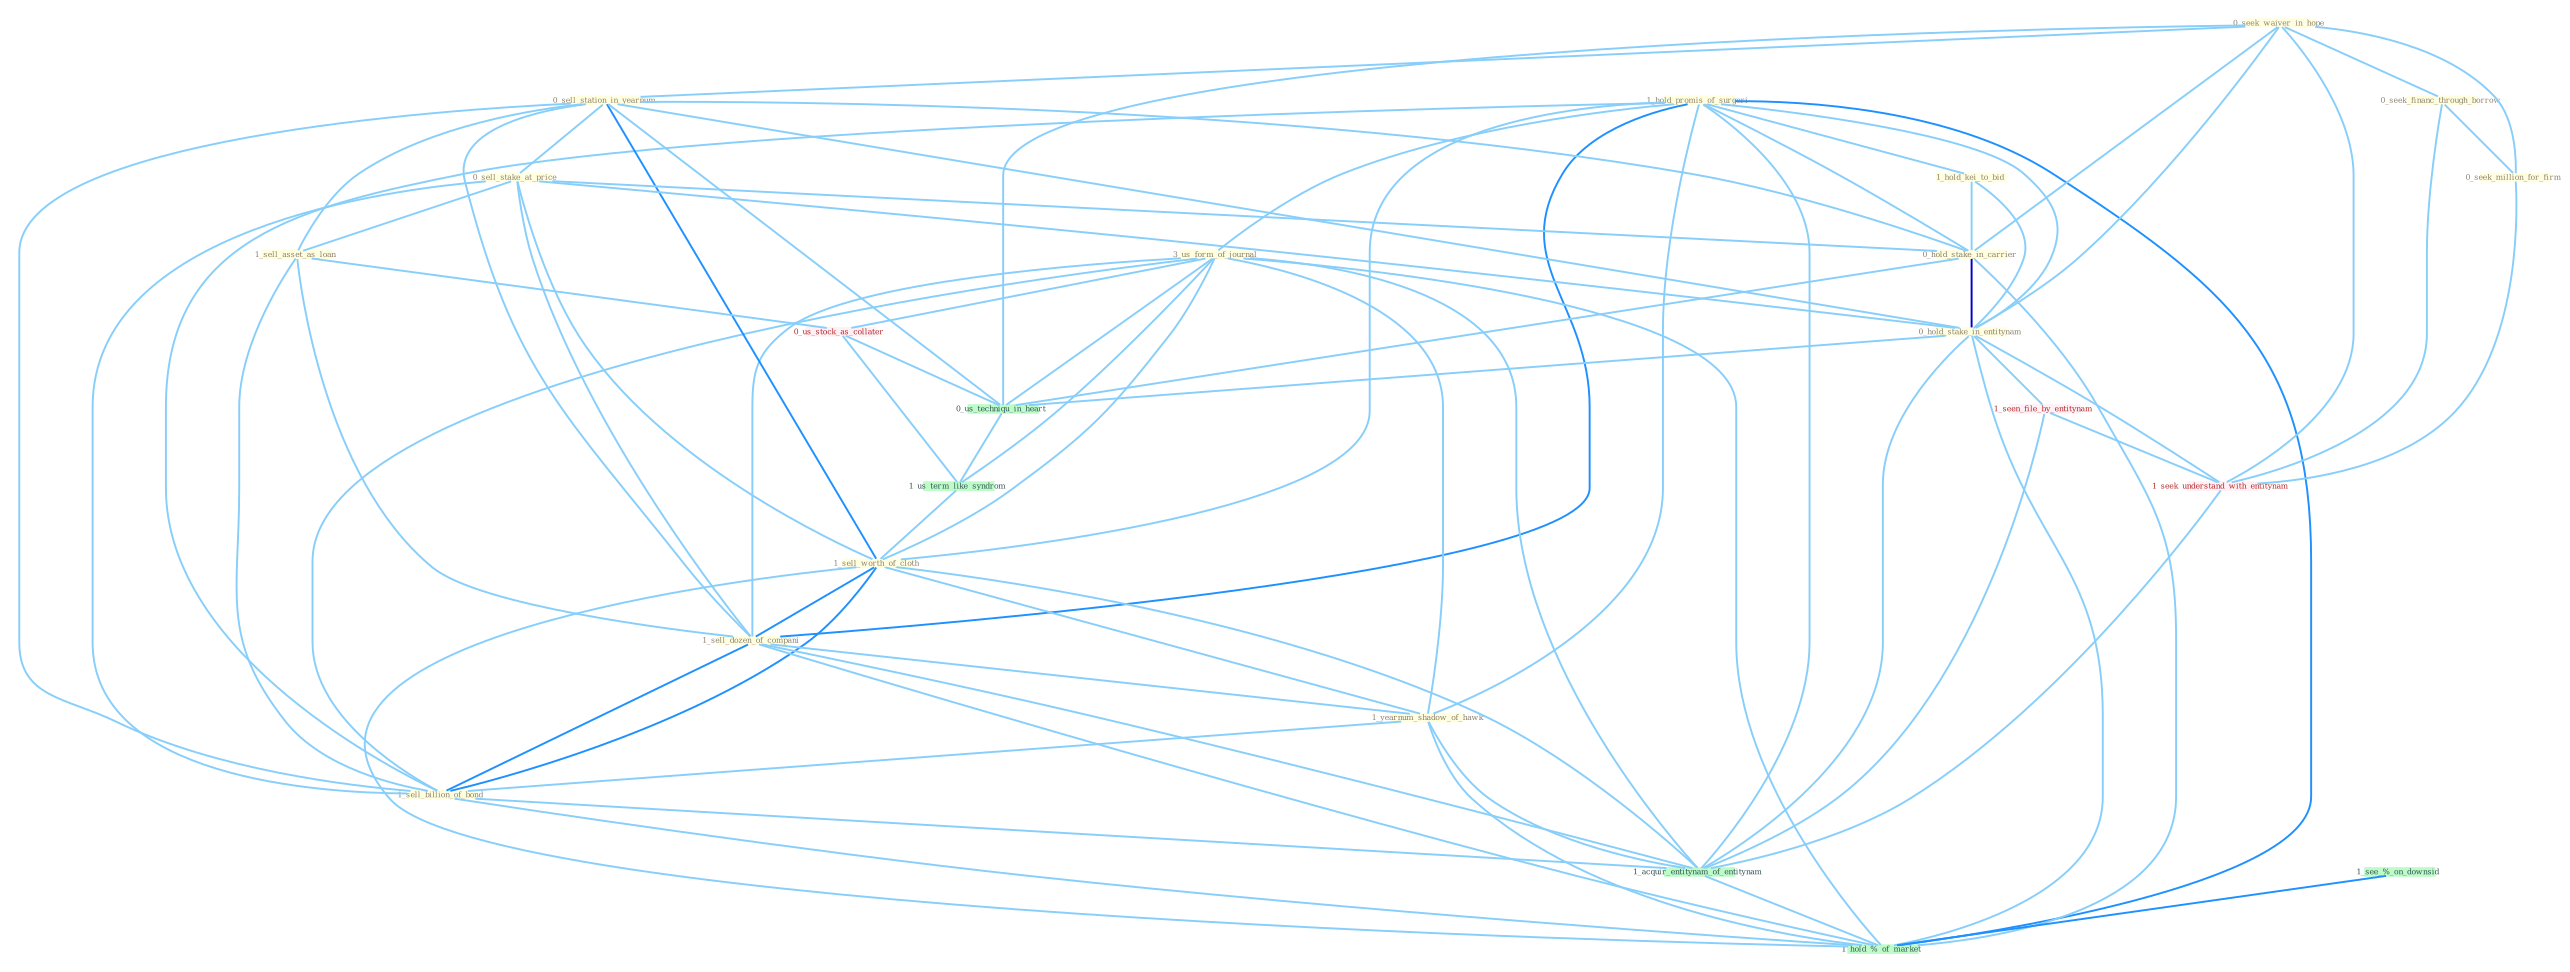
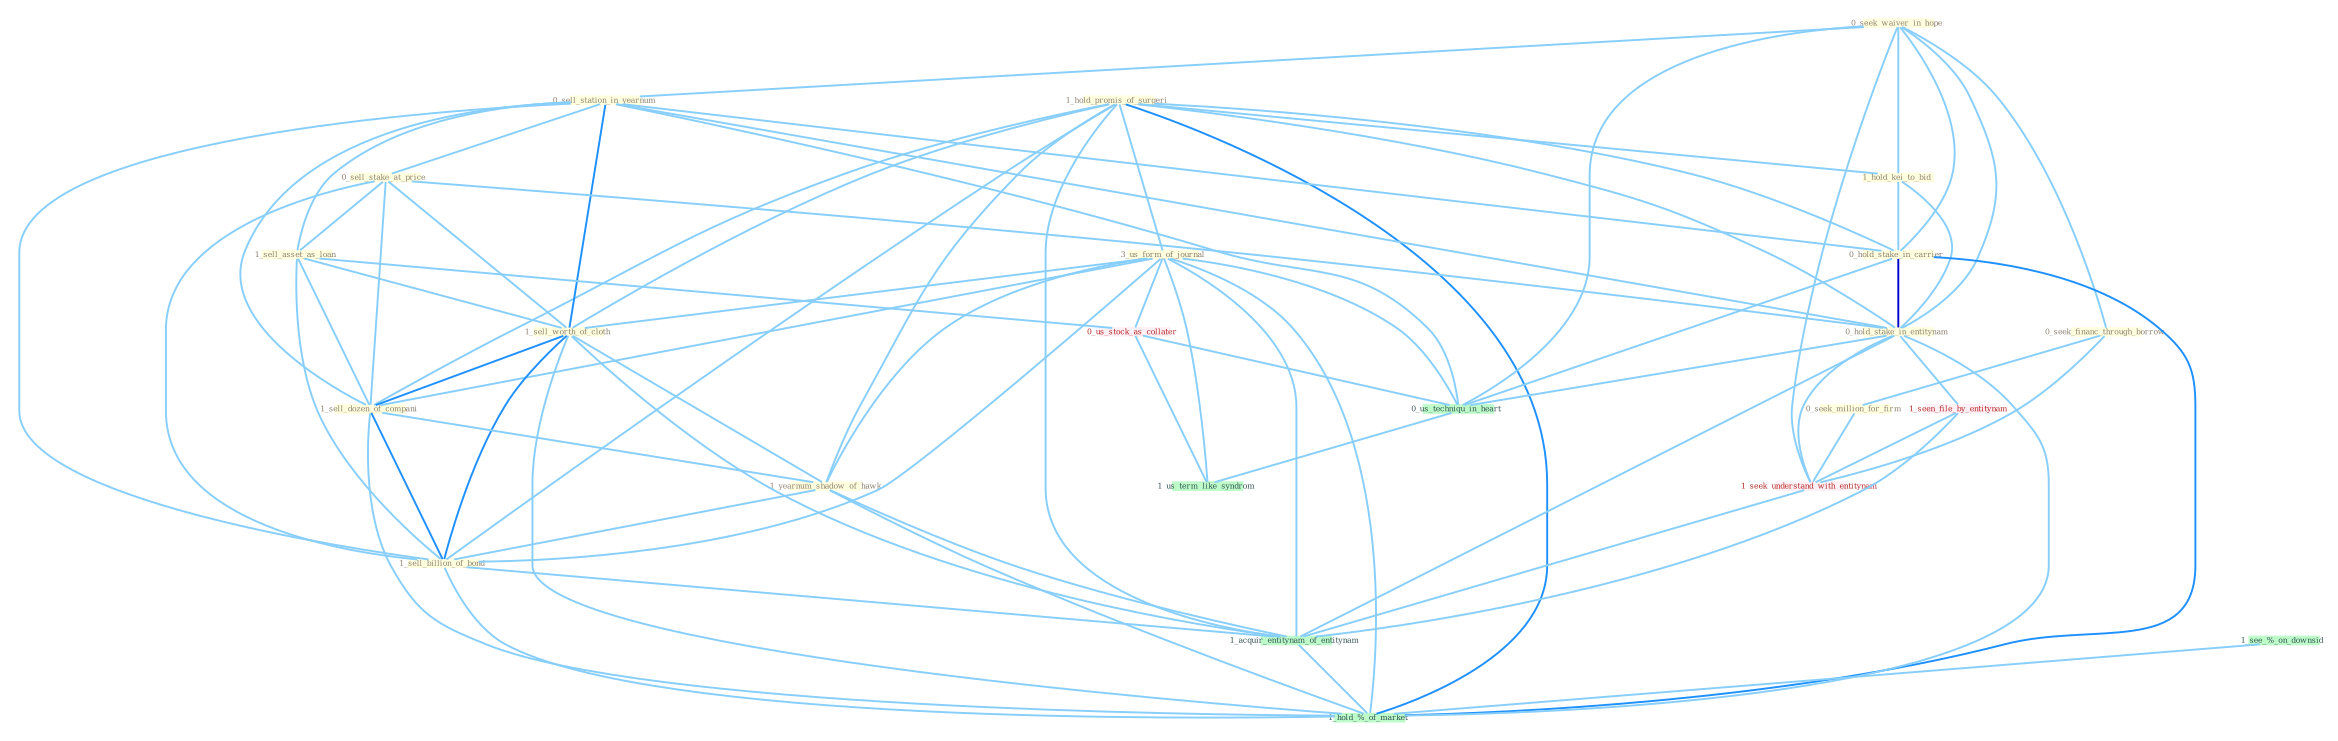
  graph {
    node [color="#ffffe0" fixedsize=true fontcolor="#8b7d6b" fontsize=4 shape=polygon style=filled]
    edge [color="#87cefa" w=1]
    "1_hold_promis_of_surgeri " [height=.06 width=.5]
    "1_hold_kei_to_bid " [height=.06 width=.5]
    "0_seek_waiver_in_hope " [height=.06 width=.5]
    n4 [height=.06 label="3_us_form_of_journal" width=.5]
    "0_sell_station_in_yearnum " [height=.06 width=.5]
    "0_seek_financ_through_borrow " [height=.06 width=.5]
    "0_sell_stake_at_price " [height=.06 width=.5]
    "1_sell_asset_as_loan " [height=.06 width=.5]
    "0_hold_stake_in_carrier " [height=.06 width=.5]
    "1_sell_worth_of_cloth " [height=.06 width=.5]
    "1_sell_dozen_of_compani " [height=.06 width=.5]
    n12 [height=.06 label="1_yearnum_shadow_of_hawk" width=.5]
    "0_seek_million_for_firm " [height=.06 width=.5]
    "0_hold_stake_in_entitynam " [height=.06 width=.5]
    "1_sell_billion_of_bond " [height=.06 width=.5]
    "1_seen_file_by_entitynam " [color="#fff0f5" fontcolor="#b22222" height=.06 width=.5]
    "0_us_stock_as_collater " [color="#fff0f5" fontcolor="#b22222" height=.06 width=.5]
    "1_seek_understand_with_entitynam " [color="#fff0f5" fontcolor="#b22222" height=.06 width=.5]
    "1_acquir_entitynam_of_entitynam " [color="#BDFCC9" fontcolor="#2f4f4f" height=.06 width=.5]
    "1_hold_%_of_market " [color="#BDFCC9" fontcolor="#2f4f4f" height=.06 width=.5]
    "0_us_techniqu_in_heart " [color="#BDFCC9" fontcolor="#2f4f4f" height=.06 width=.5]
    "1_us_term_like_syndrom " [color="#BDFCC9" fontcolor="#2f4f4f" height=.06 width=.5]
    "1_see_%_on_downsid " [color="#BDFCC9" fontcolor="#2f4f4f" height=.06 width=.5]
    subgraph sub_1 {
      "1_hold_promis_of_surgeri "
      "1_hold_kei_to_bid "
      "0_seek_waiver_in_hope "
      n4
      "0_sell_station_in_yearnum "
      "0_seek_financ_through_borrow "
      "0_sell_stake_at_price "
      "1_sell_asset_as_loan "
      "0_hold_stake_in_carrier "
      "1_sell_worth_of_cloth "
      "1_sell_dozen_of_compani "
      n12
      "0_seek_million_for_firm "
      "0_hold_stake_in_entitynam "
      "1_sell_billion_of_bond "
    }
    subgraph sub_2 {
      "1_seen_file_by_entitynam "
      "0_us_stock_as_collater "
      "1_seek_understand_with_entitynam "
    }
    "1_hold_promis_of_surgeri " -- "1_hold_kei_to_bid "
    "1_hold_promis_of_surgeri " -- n4
    "1_hold_promis_of_surgeri " -- "0_hold_stake_in_carrier "
    "1_hold_promis_of_surgeri " -- "1_sell_worth_of_cloth "
-   "1_hold_promis_of_surgeri " -- "1_sell_dozen_of_compani " [color="#1e90ff"]
+   "1_hold_promis_of_surgeri " -- "1_sell_dozen_of_compani "
    "1_hold_promis_of_surgeri " -- n12
    "1_hold_promis_of_surgeri " -- "0_hold_stake_in_entitynam "
    "1_hold_promis_of_surgeri " -- "1_sell_billion_of_bond "
    "1_hold_promis_of_surgeri " -- "1_acquir_entitynam_of_entitynam "
    "1_hold_promis_of_surgeri " -- "1_hold_%_of_market " [color="#1e90ff" w=2]
    "1_hold_kei_to_bid " -- "0_hold_stake_in_carrier "
    "1_hold_kei_to_bid " -- "0_hold_stake_in_entitynam "
    "0_seek_waiver_in_hope " -- "0_sell_station_in_yearnum "
    "0_seek_waiver_in_hope " -- "0_seek_financ_through_borrow "
    "0_seek_waiver_in_hope " -- "0_hold_stake_in_carrier "
-   "0_seek_waiver_in_hope " -- "0_seek_million_for_firm "
+   "0_seek_waiver_in_hope " -- "1_hold_kei_to_bid "
    "0_seek_waiver_in_hope " -- "0_hold_stake_in_entitynam "
    "0_seek_waiver_in_hope " -- "1_seek_understand_with_entitynam "
    "0_seek_waiver_in_hope " -- "0_us_techniqu_in_heart "
    n4 -- "1_sell_worth_of_cloth "
    n4 -- "1_sell_dozen_of_compani "
    n4 -- n12
    n4 -- "1_sell_billion_of_bond "
    n4 -- "0_us_stock_as_collater "
    n4 -- "1_acquir_entitynam_of_entitynam "
    n4 -- "1_hold_%_of_market "
    n4 -- "0_us_techniqu_in_heart "
    n4 -- "1_us_term_like_syndrom "
    "0_sell_station_in_yearnum " -- "0_sell_stake_at_price "
    "0_sell_station_in_yearnum " -- "1_sell_asset_as_loan "
    "0_sell_station_in_yearnum " -- "0_hold_stake_in_carrier "
    "0_sell_station_in_yearnum " -- "1_sell_worth_of_cloth " [color="#1e90ff"]
    "0_sell_station_in_yearnum " -- "1_sell_dozen_of_compani "
    "0_sell_station_in_yearnum " -- "0_hold_stake_in_entitynam "
    "0_sell_station_in_yearnum " -- "1_sell_billion_of_bond "
    "0_sell_station_in_yearnum " -- "0_us_techniqu_in_heart "
    "0_seek_financ_through_borrow " -- "0_seek_million_for_firm "
    "0_seek_financ_through_borrow " -- "1_seek_understand_with_entitynam "
    "0_sell_stake_at_price " -- "1_sell_asset_as_loan "
-   "0_sell_stake_at_price " -- "0_hold_stake_in_carrier "
    "0_sell_stake_at_price " -- "1_sell_worth_of_cloth "
    "0_sell_stake_at_price " -- "1_sell_dozen_of_compani "
    "0_sell_stake_at_price " -- "0_hold_stake_in_entitynam "
    "0_sell_stake_at_price " -- "1_sell_billion_of_bond "
-   "1_us_term_like_syndrom " -- "1_sell_worth_of_cloth "
+   "1_sell_asset_as_loan " -- "1_sell_worth_of_cloth "
    "1_sell_asset_as_loan " -- "1_sell_dozen_of_compani "
    "1_sell_asset_as_loan " -- "1_sell_billion_of_bond "
    "1_sell_asset_as_loan " -- "0_us_stock_as_collater "
    "0_hold_stake_in_carrier " -- "0_hold_stake_in_entitynam " [color="#0000cd" w=3]
-   "0_hold_stake_in_carrier " -- "1_hold_%_of_market "
+   "0_hold_stake_in_carrier " -- "1_hold_%_of_market " [color="#1e90ff"]
    "0_hold_stake_in_carrier " -- "0_us_techniqu_in_heart "
    "1_sell_worth_of_cloth " -- "1_sell_dozen_of_compani " [color="#1e90ff" w=2]
    "1_sell_worth_of_cloth " -- n12
    "1_sell_worth_of_cloth " -- "1_sell_billion_of_bond " [color="#1e90ff" w=2]
    "1_sell_worth_of_cloth " -- "1_acquir_entitynam_of_entitynam "
    "1_sell_worth_of_cloth " -- "1_hold_%_of_market "
    "1_sell_dozen_of_compani " -- n12
    "1_sell_dozen_of_compani " -- "1_sell_billion_of_bond " [color="#1e90ff" w=2]
-   "1_sell_dozen_of_compani " -- "1_acquir_entitynam_of_entitynam "
    "1_sell_dozen_of_compani " -- "1_hold_%_of_market "
    n12 -- "1_sell_billion_of_bond "
    n12 -- "1_acquir_entitynam_of_entitynam "
    n12 -- "1_hold_%_of_market "
    "0_seek_million_for_firm " -- "1_seek_understand_with_entitynam "
    "0_hold_stake_in_entitynam " -- "1_seen_file_by_entitynam "
    "0_hold_stake_in_entitynam " -- "1_seek_understand_with_entitynam "
    "0_hold_stake_in_entitynam " -- "1_acquir_entitynam_of_entitynam "
    "0_hold_stake_in_entitynam " -- "1_hold_%_of_market "
    "0_hold_stake_in_entitynam " -- "0_us_techniqu_in_heart "
    "1_sell_billion_of_bond " -- "1_acquir_entitynam_of_entitynam "
    "1_sell_billion_of_bond " -- "1_hold_%_of_market "
    "1_seen_file_by_entitynam " -- "1_seek_understand_with_entitynam "
    "1_seen_file_by_entitynam " -- "1_acquir_entitynam_of_entitynam "
    "0_us_stock_as_collater " -- "0_us_techniqu_in_heart "
    "0_us_stock_as_collater " -- "1_us_term_like_syndrom "
    "1_seek_understand_with_entitynam " -- "1_acquir_entitynam_of_entitynam "
    "1_acquir_entitynam_of_entitynam " -- "1_hold_%_of_market "
    "0_us_techniqu_in_heart " -- "1_us_term_like_syndrom "
-   "1_see_%_on_downsid " -- "1_hold_%_of_market " [color="#1e90ff"]
+   "1_see_%_on_downsid " -- "1_hold_%_of_market "
  }
